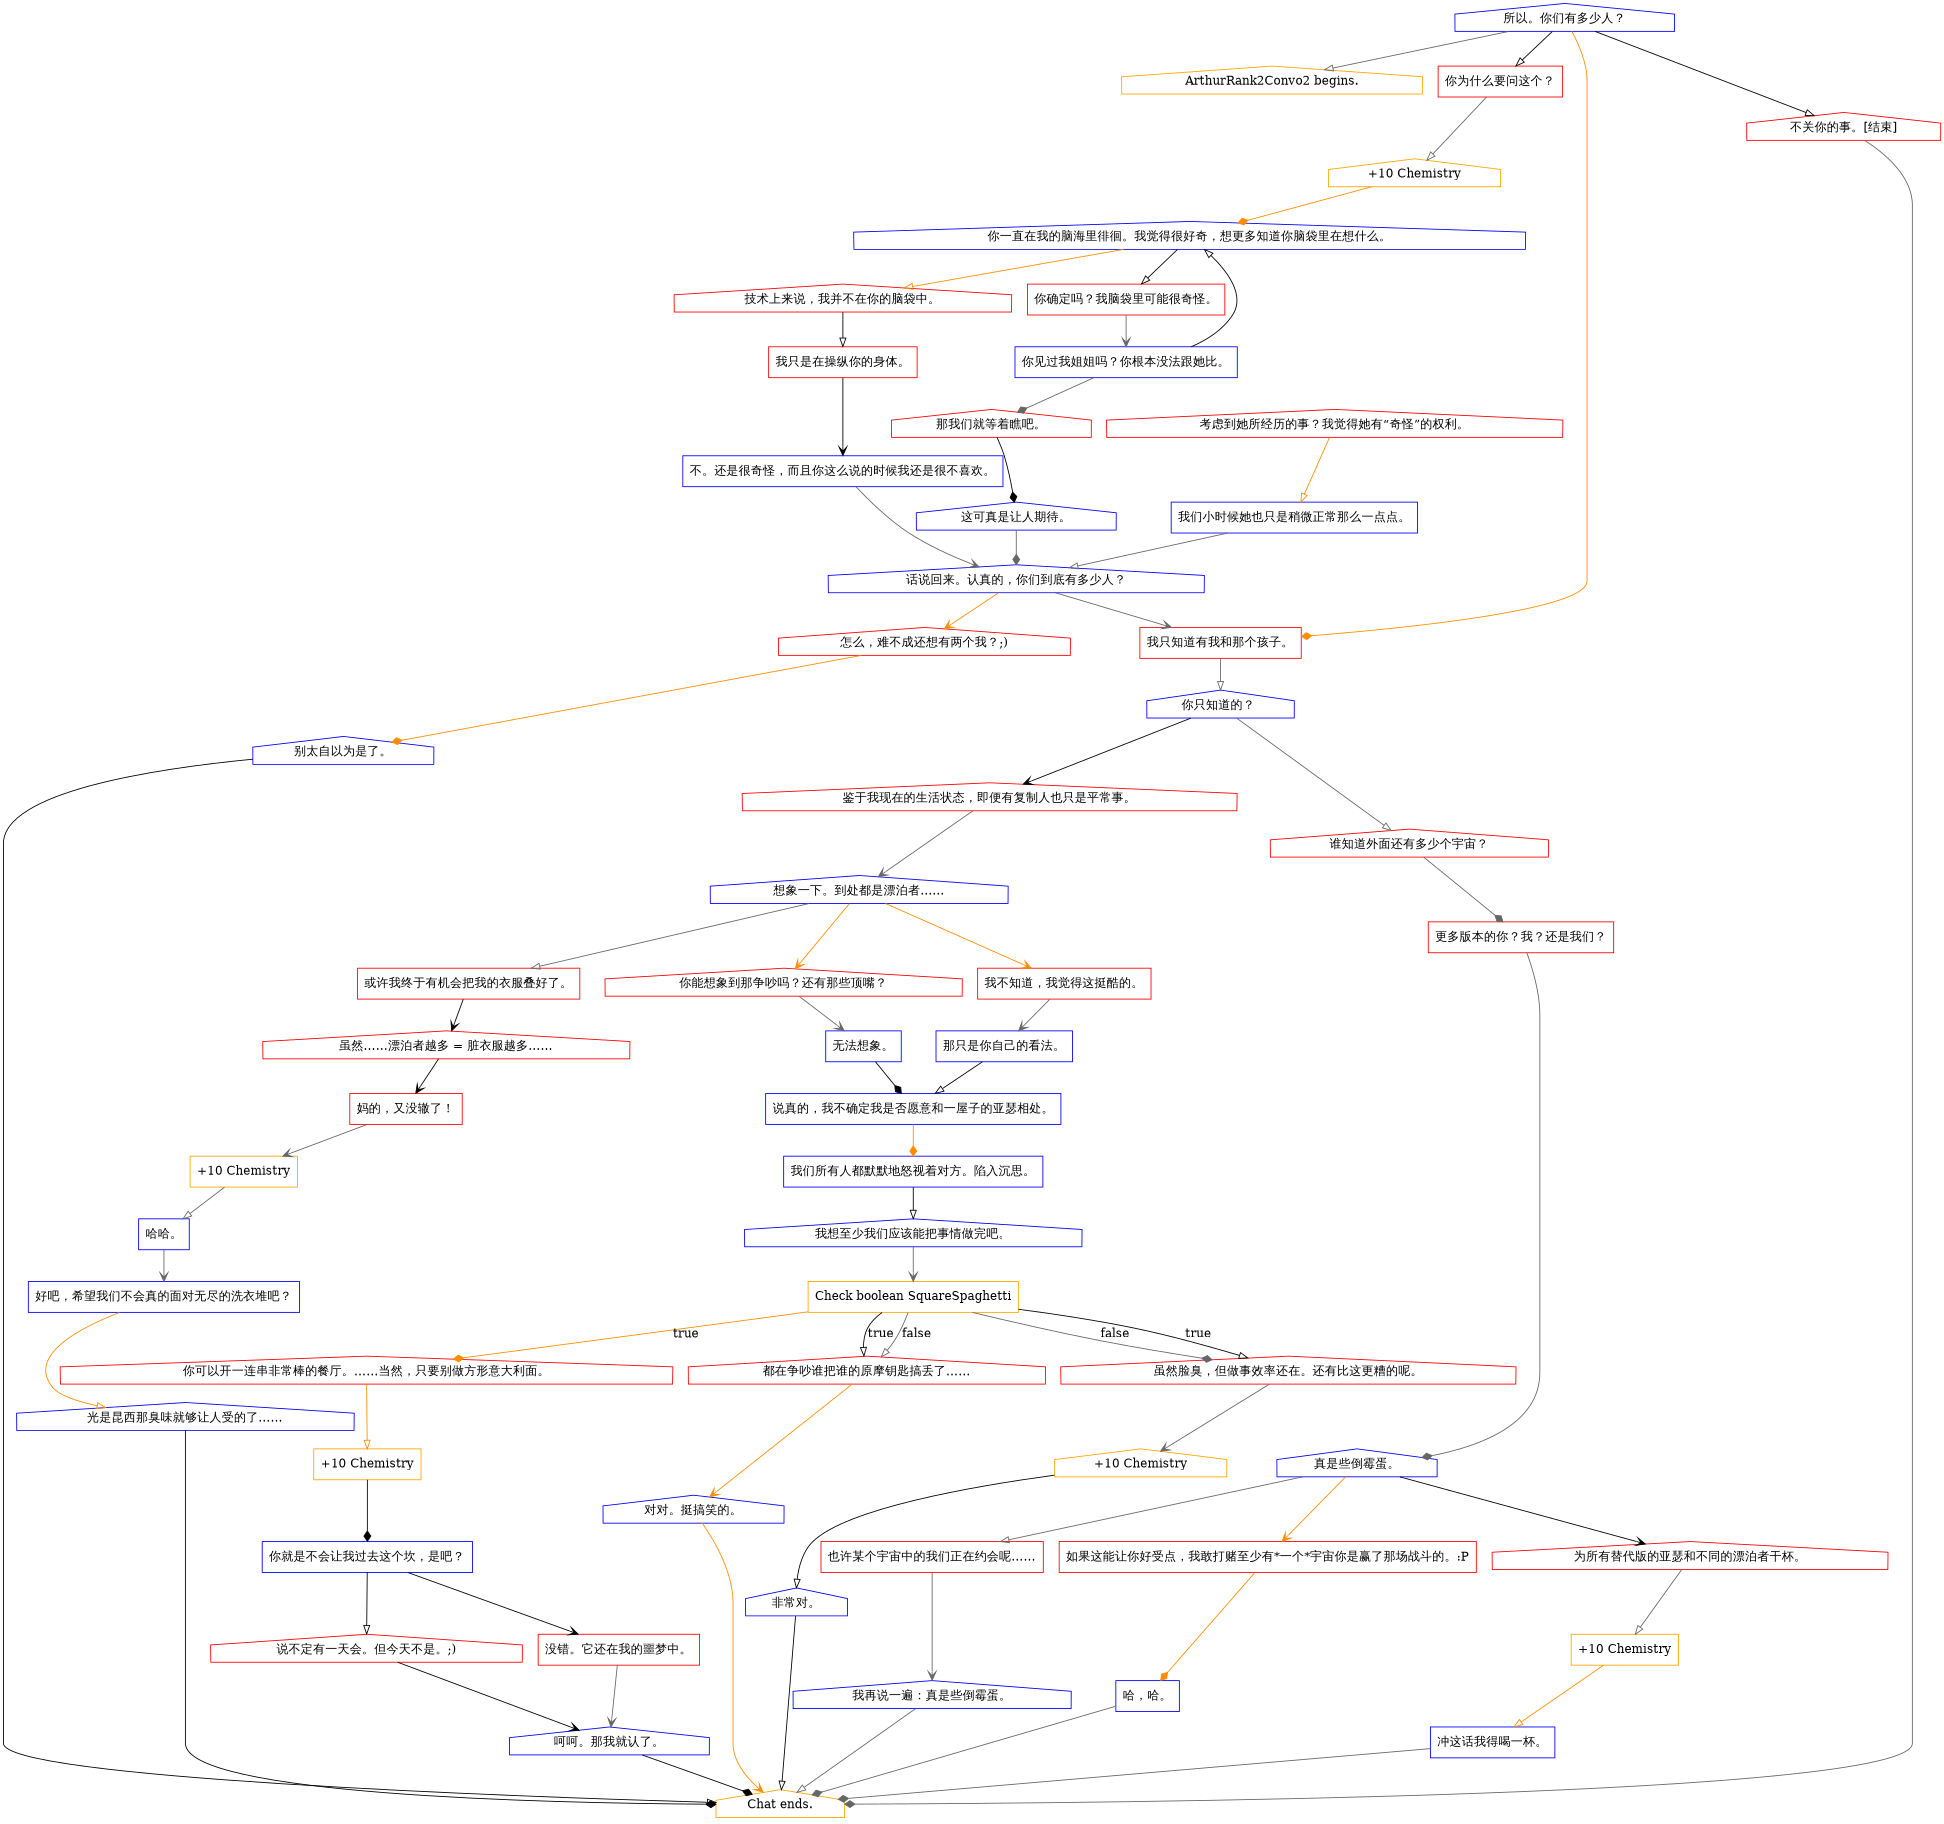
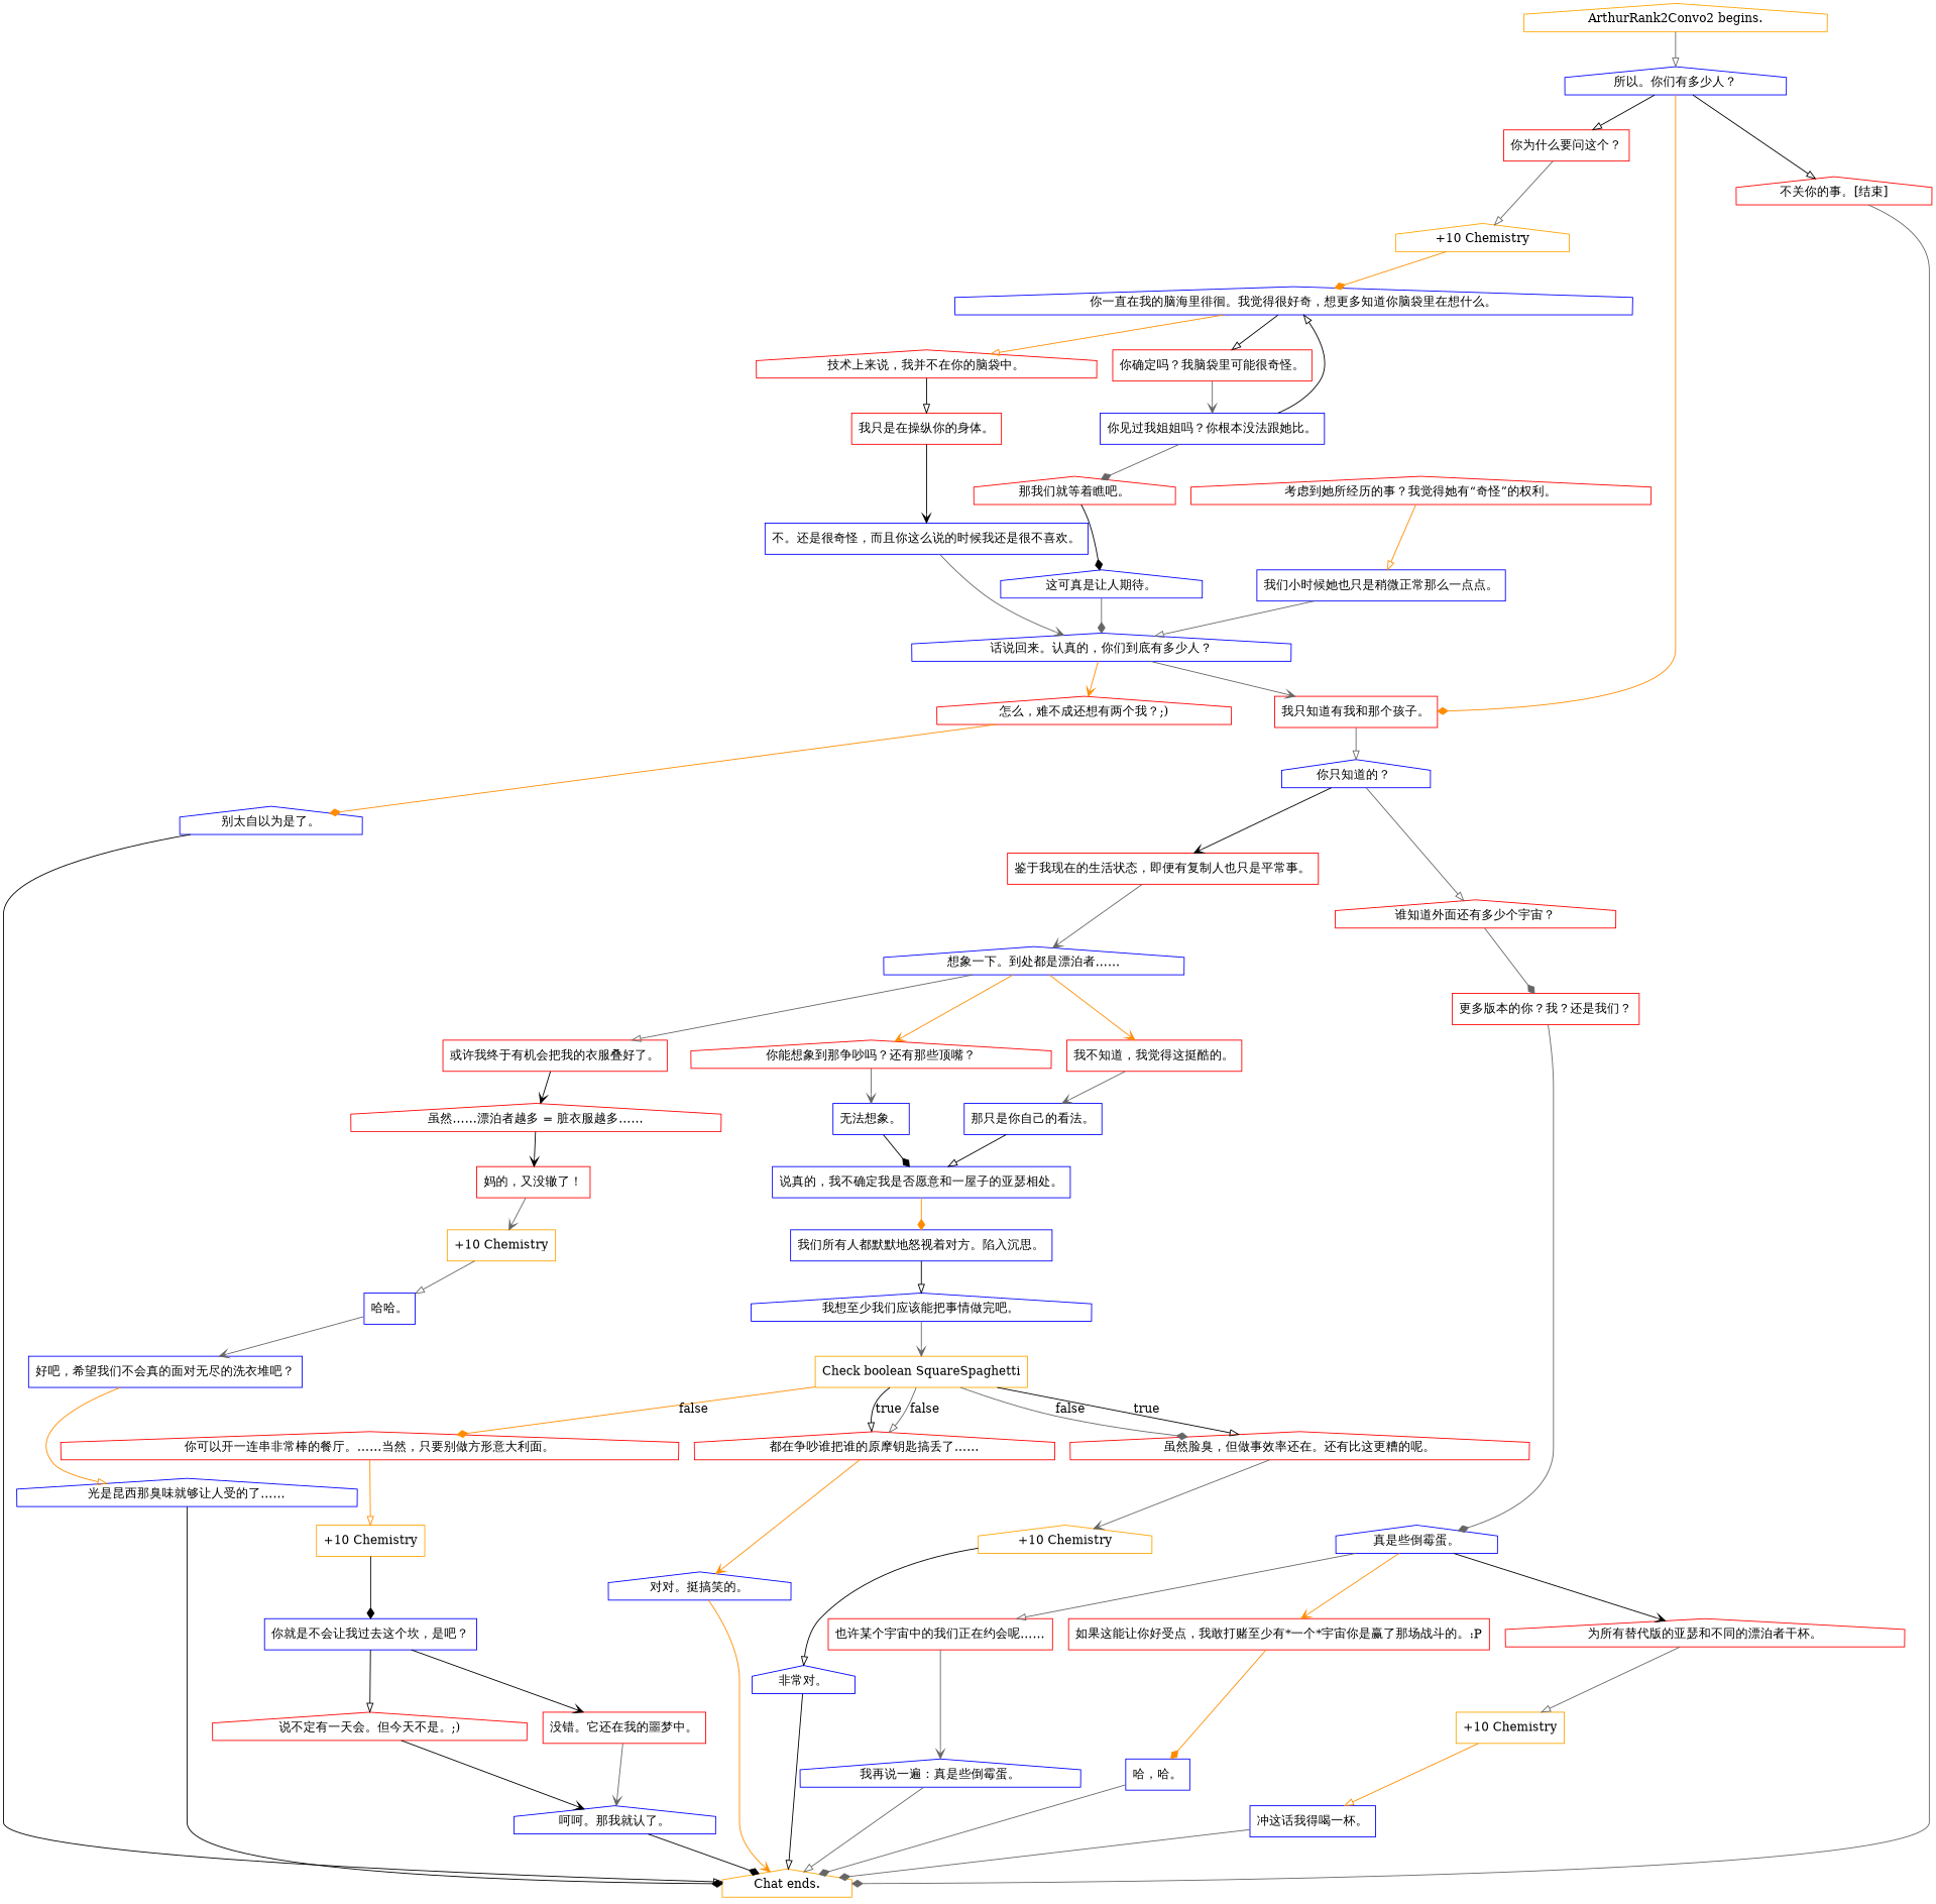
  digraph {
    node [color=blue shape=house]
    edge [arrowhead=onormal color=gray40]
    "ArthurRank2Convo2 begins." [color=orange]
    n2 [label="所以。你们有多少人？"]
    n3 [color=red label="你为什么要问这个？" shape=box]
    n4 [color=red label="不关你的事。[结束]"]
    n5 [color=red label="我只知道有我和那个孩子。" shape=box]
    n6 [color=orange label="+10 Chemistry"]
    "Chat ends." [color=orange]
    n8 [label="你只知道的？ "]
    n9 [label="你一直在我的脑海里徘徊。我觉得很好奇，想更多知道你脑袋里在想什么。"]
-   n10 [color=red label="鉴于我现在的生活状态，即便有复制人也只是平常事。"]
+   n10 [color=red label="鉴于我现在的生活状态，即便有复制人也只是平常事。" shape=box]
    n11 [color=red label="谁知道外面还有多少个宇宙？"]
    n12 [color=red label="技术上来说，我并不在你的脑袋中。"]
    n13 [color=red label="你确定吗？我脑袋里可能很奇怪。" shape=box]
    n14 [label="想象一下。到处都是漂泊者……"]
    n15 [color=red label="更多版本的你？我？还是我们？" shape=box]
    n16 [color=red label="我只是在操纵你的身体。" shape=box]
    n17 [label="你见过我姐姐吗？你根本没法跟她比。" shape=box]
    n18 [color=red label="或许我终于有机会把我的衣服叠好了。" shape=box]
    n19 [color=red label="你能想象到那争吵吗？还有那些顶嘴？"]
    n20 [color=red label="我不知道，我觉得这挺酷的。" shape=box]
    n21 [label="真是些倒霉蛋。"]
    n22 [label="不。还是很奇怪，而且你这么说的时候我还是很不喜欢。" shape=box]
    n23 [color=red label="那我们就等着瞧吧。"]
    n24 [color=red label="虽然……漂泊者越多 = 脏衣服越多……"]
    n25 [label="无法想象。" shape=box]
    n26 [label="那只是你自己的看法。" shape=box]
    n27 [color=red label="也许某个宇宙中的我们正在约会呢……" shape=box]
    n28 [color=red label="如果这能让你好受点，我敢打赌至少有*一个*宇宙你是赢了那场战斗的。:P" shape=box]
    n29 [color=red label="为所有替代版的亚瑟和不同的漂泊者干杯。"]
    n30 [label="话说回来。认真的，你们到底有多少人？"]
    n31 [color=red label="考虑到她所经历的事？我觉得她有“奇怪”的权利。"]
    n32 [label="我们小时候她也只是稍微正常那么一点点。" shape=box]
    n33 [label="这可真是让人期待。"]
    n34 [color=red label="妈的，又没辙了！" shape=box]
    n35 [label="说真的，我不确定我是否愿意和一屋子的亚瑟相处。" shape=box]
    n36 [label="我再说一遍：真是些倒霉蛋。"]
    n37 [label="哈，哈。" shape=box]
    n38 [color=orange label="+10 Chemistry" shape=box]
    n39 [color=red label="怎么，难不成还想有两个我？;)"]
    n40 [color=orange label="+10 Chemistry" shape=box]
    n41 [label="我们所有人都默默地怒视着对方。陷入沉思。" shape=box]
    n42 [label="冲这话我得喝一杯。" shape=box]
    n43 [label="别太自以为是了。"]
    n44 [label="哈哈。" shape=box]
    n45 [label="我想至少我们应该能把事情做完吧。"]
    n46 [label="好吧，希望我们不会真的面对无尽的洗衣堆吧？" shape=box]
    n47 [color=orange label="Check boolean SquareSpaghetti" shape=box]
    n48 [label="光是昆西那臭味就够让人受的了……"]
    n49 [color=red label="你可以开一连串非常棒的餐厅。……当然，只要别做方形意大利面。"]
    n50 [color=red label="虽然脸臭，但做事效率还在。还有比这更糟的呢。"]
    n51 [color=red label="都在争吵谁把谁的原摩钥匙搞丢了……"]
    n52 [color=orange label="+10 Chemistry" shape=box]
    n53 [color=orange label="+10 Chemistry"]
    n54 [label="对对。挺搞笑的。"]
    n55 [label="你就是不会让我过去这个坎，是吧？" shape=box]
    n56 [label="非常对。"]
    n57 [color=red label="说不定有一天会。但今天不是。;)"]
    n58 [color=red label="没错。它还在我的噩梦中。" shape=box]
    n59 [label="呵呵。那我就认了。"]
-   n2 -> "ArthurRank2Convo2 begins."
+   "ArthurRank2Convo2 begins." -> n2
    n2 -> n3 [color=black]
    n2 -> n4 [color=black]
    n2 -> n5 [arrowhead=diamond color=darkorange]
    n3 -> n6
    n4 -> "Chat ends." [arrowhead=diamond]
    n5 -> n8
    n6 -> n9 [arrowhead=diamond color=darkorange]
    n8 -> n10 [arrowhead=vee color=black]
    n8 -> n11
    n9 -> n12 [color=darkorange]
    n9 -> n13 [color=black]
    n10 -> n14 [arrowhead=vee]
    n11 -> n15 [arrowhead=diamond]
    n12 -> n16 [color=black]
    n13 -> n17 [arrowhead=vee]
    n14 -> n18
    n14 -> n19 [arrowhead=vee color=darkorange]
    n14 -> n20 [arrowhead=vee color=darkorange]
    n15 -> n21 [arrowhead=diamond]
    n16 -> n22 [arrowhead=vee color=black]
    n17 -> n9 [color=black]
    n17 -> n23 [arrowhead=diamond]
    n18 -> n24 [arrowhead=vee color=black]
    n19 -> n25 [arrowhead=vee]
    n20 -> n26 [arrowhead=vee]
    n21 -> n27
    n21 -> n28 [arrowhead=vee color=darkorange]
    n21 -> n29 [arrowhead=vee color=black]
    n22 -> n30 [arrowhead=vee]
    n23 -> n33 [arrowhead=diamond color=black]
    n24 -> n34 [arrowhead=vee color=black]
    n25 -> n35 [arrowhead=diamond color=black]
    n26 -> n35 [color=black]
    n27 -> n36 [arrowhead=vee]
    n28 -> n37 [arrowhead=diamond color=darkorange]
    n29 -> n38
    n30 -> n5 [arrowhead=vee]
    n30 -> n39 [arrowhead=vee color=darkorange]
    n31 -> n32 [color=darkorange]
    n32 -> n30
    n33 -> n30 [arrowhead=diamond]
    n34 -> n40 [arrowhead=vee]
    n35 -> n41 [arrowhead=diamond color=darkorange]
    n36 -> "Chat ends."
    n37 -> "Chat ends." [arrowhead=diamond]
    n38 -> n42 [color=darkorange]
    n39 -> n43 [arrowhead=diamond color=darkorange]
    n40 -> n44
    n41 -> n45 [color=black]
    n42 -> "Chat ends." [arrowhead=diamond]
    n43 -> "Chat ends." [color=black]
    n44 -> n46 [arrowhead=vee]
    n45 -> n47 [arrowhead=vee]
    n46 -> n48 [color=darkorange]
-   n47 -> n49 [arrowhead=diamond color=darkorange label=true]
+   n47 -> n49 [arrowhead=diamond color=darkorange label=false]
    n47 -> n50 [color=black label=true]
    n47 -> n50 [arrowhead=diamond label=false]
    n47 -> n51 [color=black label=true]
    n47 -> n51 [label=false]
    n48 -> "Chat ends." [arrowhead=diamond color=black]
    n49 -> n52 [color=darkorange]
    n50 -> n53 [arrowhead=vee]
    n51 -> n54 [arrowhead=vee color=darkorange]
    n52 -> n55 [arrowhead=diamond color=black]
    n53 -> n56 [color=black]
    n54 -> "Chat ends." [arrowhead=vee color=darkorange]
    n55 -> n57 [color=black]
    n55 -> n58 [arrowhead=vee color=black]
    n56 -> "Chat ends." [color=black]
    n57 -> n59 [arrowhead=vee color=black]
    n58 -> n59 [arrowhead=vee]
    n59 -> "Chat ends." [arrowhead=diamond color=black]
  }
